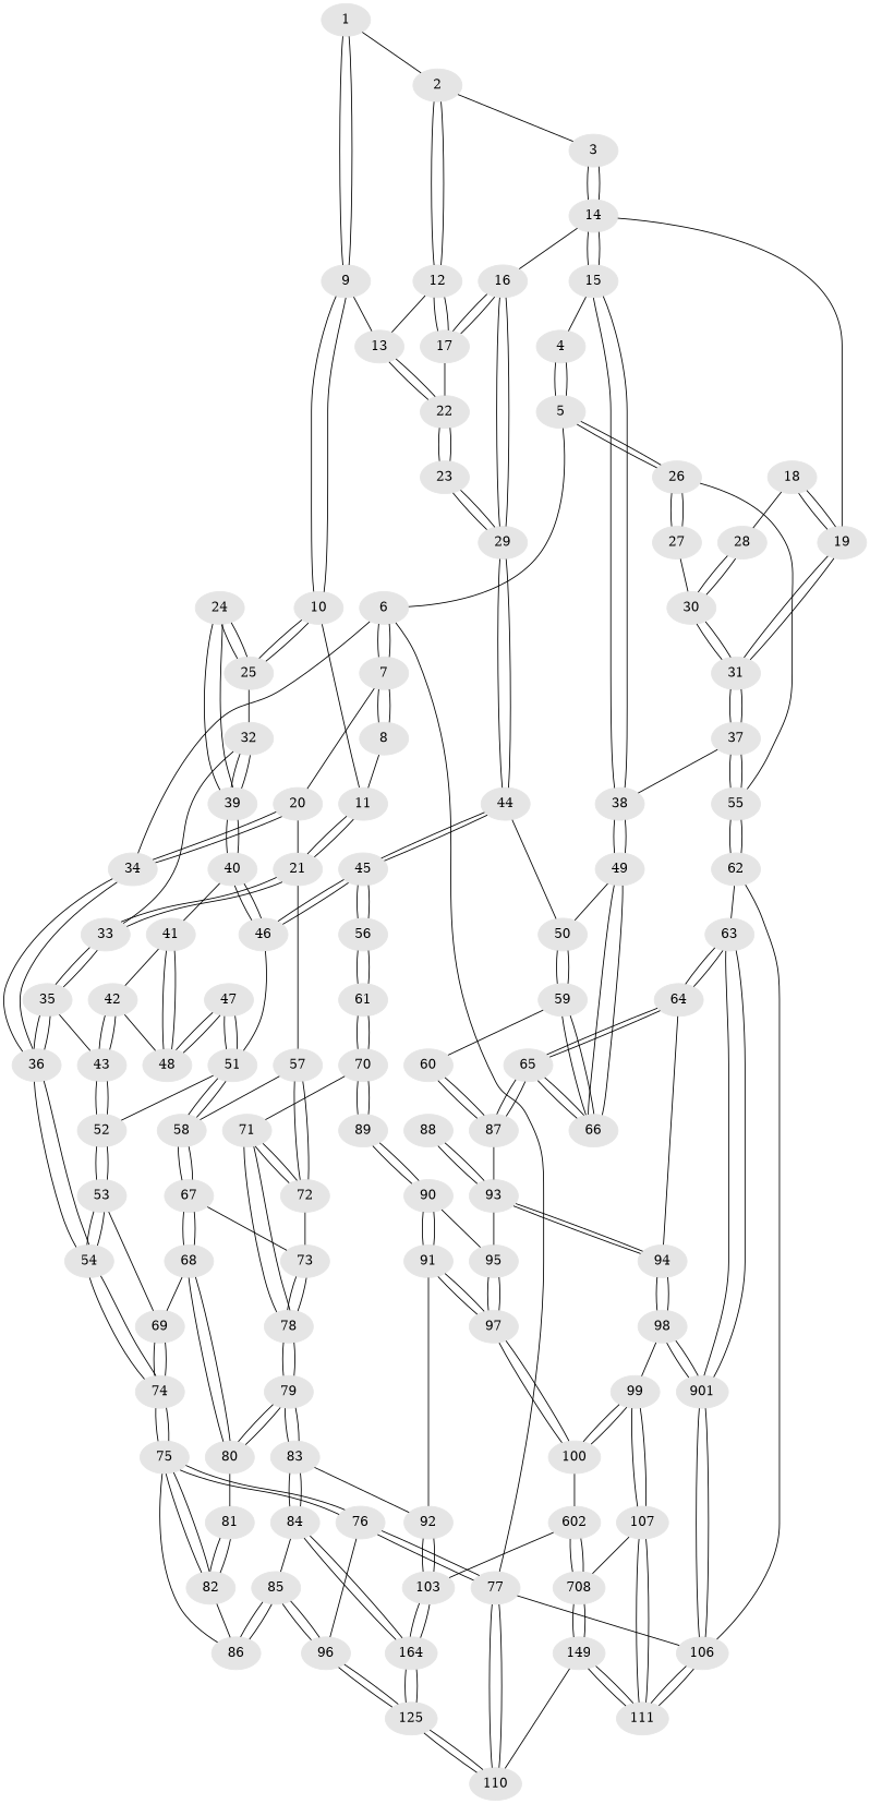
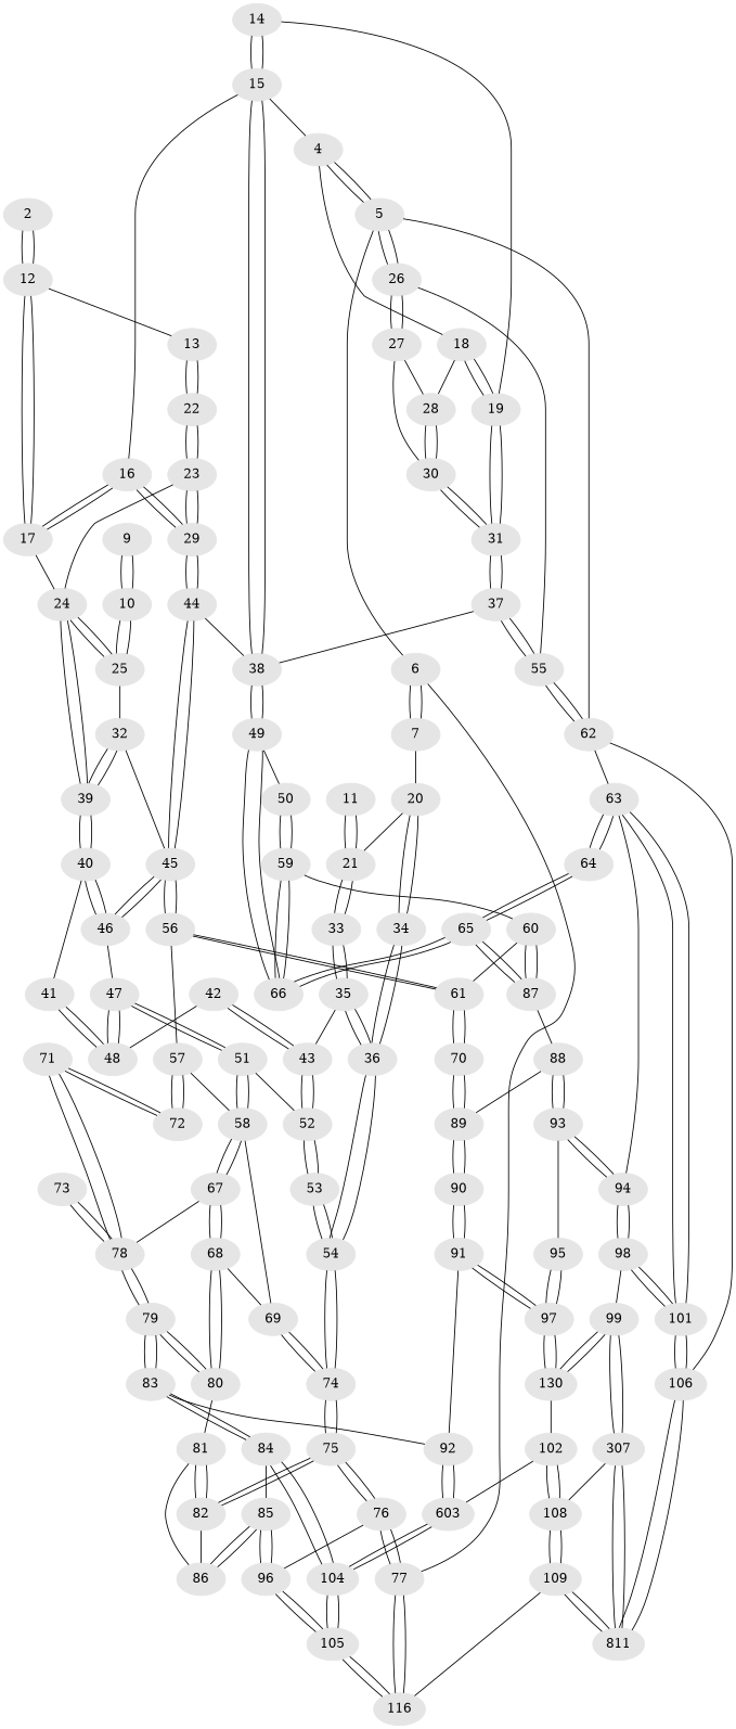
  graph {
    fontname="DejaVu Serif"
    node [color=gray90 fontname="DejaVu Serif" style=filled]
    edge [fontname="DejaVu Serif"]
-   1
    2
    9
-   3
    12
    10
    13
    14
    17
    4
    5
    18
    15
    19
    6
    26
    62
    28
    7
    34
    77
    27
    55
    63
    106
-   8
    20
    36
-   110
+   110 [label=116]
    11
    21
    25
    22
    32
    33
    23
    16
    38
    31
    29
    49
    44
    30
    37
    35
    24
    39
    40
    45
    50
    43
    54
    52
    74
    66
    41
    46
    42
    48
    47
    53
    56
    59
    57
    61
    51
    58
    60
    67
    69
    75
    72
    70
    73
    68
    87
    88
    71
    89
    64
-   101 [label=901]
-   111
+   101
+   111 [label=811]
    65
    94
    98
    80
    78
    81
    90
    79
    76
    82
    96
    86
-   105 [label=125]
+   105
    83
    84
    92
    85
-   104 [label=164]
-   103
+   104
+   103 [label=603]
    93
    95
    91
    97
-   100
+   100 [label=130]
    99
-   102 [label=602]
-   107
-   108 [label=708]
-   109 [label=149]
-   1 -- 2
-   1 -- 9
-   1 -- 9
-   2 -- 3
+   102
+   107 [label=307]
+   108
+   109
    2 -- 12
    2 -- 12
    9 -- 10
    9 -- 10
-   9 -- 13
-   3 -- 14
-   3 -- 14
    12 -- 13
    12 -- 17
    12 -- 17
-   10 -- 11
    10 -- 25
    10 -- 25
    13 -- 22
    13 -- 22
    14 -- 15
    14 -- 15
    14 -- 19
-   17 -- 22
+   17 -- 24
    4 -- 5
    4 -- 5
+   4 -- 18
    5 -- 6
    5 -- 26
    5 -- 26
+   5 -- 62
    18 -- 19
    18 -- 19
    18 -- 28
    15 -- 4
-   14 -- 16
+   15 -- 16
    15 -- 38
    15 -- 38
    19 -- 31
    19 -- 31
    6 -- 7
    6 -- 7
-   6 -- 34
    6 -- 77
    26 -- 27
    26 -- 27
    26 -- 55
    62 -- 63
    62 -- 106
    28 -- 30
    28 -- 30
-   7 -- 8
-   7 -- 8
    7 -- 20
    34 -- 36
    34 -- 36
-   77 -- 106
    77 -- 110
    77 -- 110
+   27 -- 28
    27 -- 30
    55 -- 62
    55 -- 62
    63 -- 64
    63 -- 64
    63 -- 101
    63 -- 101
    106 -- 111
    106 -- 111
-   8 -- 11
    20 -- 34
    20 -- 34
    20 -- 21
    36 -- 54
    36 -- 54
    11 -- 21
    11 -- 21
    21 -- 33
    21 -- 33
    25 -- 32
    22 -- 23
    22 -- 23
-   32 -- 33
+   32 -- 45
    32 -- 39
    32 -- 39
    33 -- 35
    33 -- 35
    23 -- 29
    23 -- 29
+   23 -- 24
    16 -- 17
    16 -- 17
    16 -- 29
    16 -- 29
    38 -- 49
    38 -- 49
    31 -- 37
    31 -- 37
    29 -- 44
    29 -- 44
    49 -- 50
    49 -- 66
    49 -- 66
    44 -- 45
    44 -- 45
-   44 -- 50
+   44 -- 38
    30 -- 31
    30 -- 31
    37 -- 55
    37 -- 55
    37 -- 38
    35 -- 36
    35 -- 36
    35 -- 43
    24 -- 25
    24 -- 25
    24 -- 39
    24 -- 39
    39 -- 40
    39 -- 40
    40 -- 41
    40 -- 46
    40 -- 46
    45 -- 46
    45 -- 46
    45 -- 56
    45 -- 56
    50 -- 59
    50 -- 59
    43 -- 52
    43 -- 52
    54 -- 74
    54 -- 74
    52 -- 53
    52 -- 53
    74 -- 75
    74 -- 75
-   41 -- 42
    41 -- 48
    41 -- 48
-   46 -- 51
+   46 -- 47
    42 -- 43
    42 -- 43
    42 -- 48
    47 -- 48
    47 -- 48
    47 -- 51
    47 -- 51
    53 -- 54
    53 -- 54
-   53 -- 69
-   21 -- 57
+   58 -- 69
+   56 -- 57
    56 -- 61
    56 -- 61
    59 -- 66
    59 -- 66
    59 -- 60
    57 -- 58
    57 -- 72
    57 -- 72
    61 -- 70
    61 -- 70
    51 -- 52
    51 -- 58
    51 -- 58
    58 -- 67
    58 -- 67
+   60 -- 61
    60 -- 87
    60 -- 87
-   67 -- 73
+   67 -- 78
    67 -- 68
    67 -- 68
    69 -- 74
    69 -- 74
    75 -- 76
    75 -- 76
    75 -- 82
    75 -- 82
-   72 -- 73
-   70 -- 71
    70 -- 89
    70 -- 89
    73 -- 78
    73 -- 78
    68 -- 69
    68 -- 80
    68 -- 80
-   87 -- 93
+   87 -- 88
+   88 -- 89
    88 -- 93
    88 -- 93
    71 -- 72
    71 -- 72
    71 -- 78
    71 -- 78
    89 -- 90
    89 -- 90
    64 -- 65
    64 -- 65
-   64 -- 94
+   63 -- 94
    101 -- 106
    101 -- 106
    65 -- 66
    65 -- 66
    65 -- 87
    65 -- 87
    94 -- 98
    94 -- 98
    98 -- 101
    98 -- 101
    98 -- 99
    80 -- 81
    78 -- 79
    78 -- 79
    81 -- 82
    81 -- 82
-   75 -- 86
-   90 -- 95
+   81 -- 86
    90 -- 91
    90 -- 91
    79 -- 80
    79 -- 80
    79 -- 83
    79 -- 83
    76 -- 77
    76 -- 77
    76 -- 96
    82 -- 86
    96 -- 105
    96 -- 105
    105 -- 110
    105 -- 110
    83 -- 84
    83 -- 84
    83 -- 92
    84 -- 85
    84 -- 104
    84 -- 104
    92 -- 103
    92 -- 103
    85 -- 96
    85 -- 96
    85 -- 86
    85 -- 86
    104 -- 105
    104 -- 105
    103 -- 104
    103 -- 104
    93 -- 94
    93 -- 94
    93 -- 95
    95 -- 97
    95 -- 97
    91 -- 92
    91 -- 97
    91 -- 97
    97 -- 100
    97 -- 100
    100 -- 102
    99 -- 100
    99 -- 100
    99 -- 107
    99 -- 107
    102 -- 103
    102 -- 108
    102 -- 108
    107 -- 111
    107 -- 111
    107 -- 108
    108 -- 109
    108 -- 109
    109 -- 110
    109 -- 111
    109 -- 111
  }
